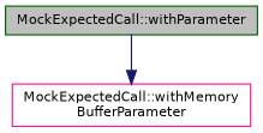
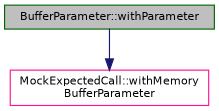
  digraph {
    rankdir=TB
    node [fontname=Helvetica fontsize=10 shape=record style=filled]
-   n1 [color=darkgreen fillcolor=grey75 fontcolor=black height=0.2 label="MockExpectedCall::withParameter" width=0.4]
+   n1 [color=darkgreen fillcolor=grey75 fontcolor=black height=0.2 label="BufferParameter::withParameter" width=0.4]
    n2 [color=deeppink fillcolor=white height=0.2 label="MockExpectedCall::withMemory\lBufferParameter" width=0.4]
    n1 -> n2 [color=midnightblue fontname=Helvetica fontsize=10 labelfontname=Helvetica labelfontsize=10 style=solid]
  }
